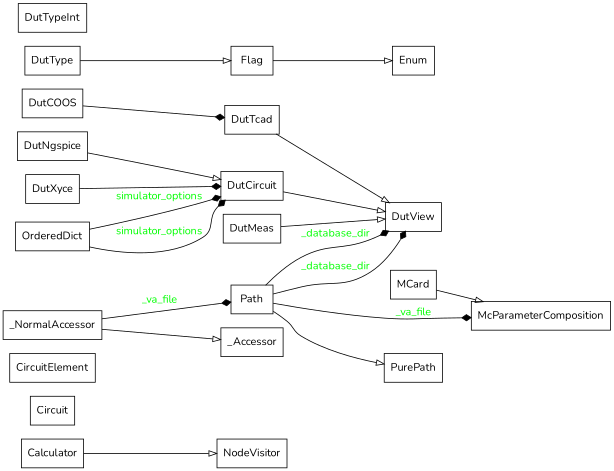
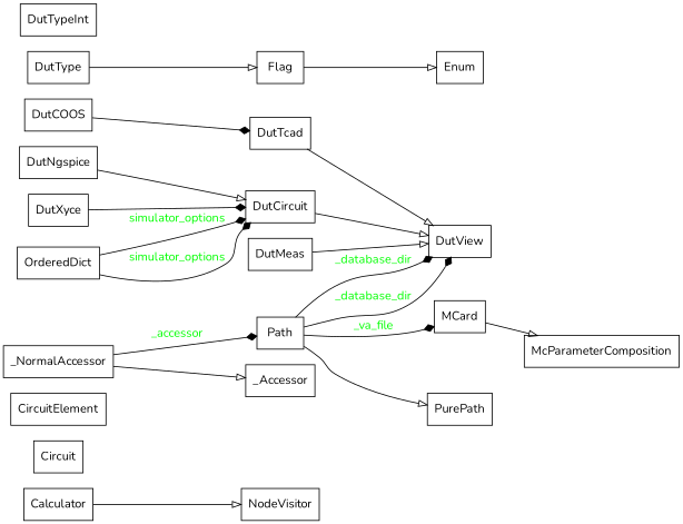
  digraph {
    fontname=Nunito
    rankdir=LR
    node [color=black fontcolor=black fontname=Nunito shape=record style=solid]
    edge [arrowhead=empty arrowtail=none fontname=Nunito]
    n1 [label=Calculator]
    n2 [label=NodeVisitor]
    n3 [label=Circuit]
    n4 [label=CircuitElement]
    n5 [label=DutCOOS]
    n6 [label=DutTcad]
    n7 [label=DutView]
    n8 [label=DutCircuit]
    n9 [label=DutMeas]
    n10 [label=DutNgspice]
    n11 [label=DutType]
    n12 [label=Flag]
    n13 [label=Enum]
    n14 [label=DutTypeInt]
    n15 [label=DutXyce]
    n16 [label=MCard]
    n17 [label=McParameterComposition]
    n18 [label=OrderedDict]
    n19 [label=Path]
    n20 [label=PurePath]
    n21 [label=_Accessor]
    n22 [label=_NormalAccessor]
    n1 -> n2
    n5 -> n6 [arrowhead=diamond]
    n6 -> n7
    n8 -> n7
    n9 -> n7
    n10 -> n8
    n11 -> n12
    n12 -> n13
    n15 -> n8 [arrowhead=diamond]
    n16 -> n17
    n18 -> n8 [arrowhead=diamond fontcolor=green label=simulator_options style=solid]
    n18 -> n8 [arrowhead=diamond fontcolor=green label=simulator_options style=solid]
    n19 -> n7 [arrowhead=diamond fontcolor=green label=_database_dir style=solid]
    n19 -> n7 [arrowhead=diamond fontcolor=green label=_database_dir style=solid]
-   n19 -> n17 [arrowhead=diamond fontcolor=green label=_va_file style=solid]
+   n19 -> n16 [arrowhead=diamond fontcolor=green label=_va_file style=solid]
    n19 -> n20
-   n22 -> n19 [arrowhead=diamond fontcolor=green label=_va_file style=solid]
+   n22 -> n19 [arrowhead=diamond fontcolor=green label=_accessor style=solid]
    n22 -> n21
  }
